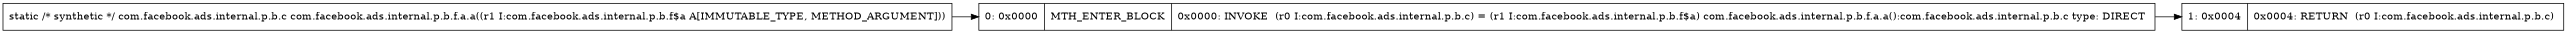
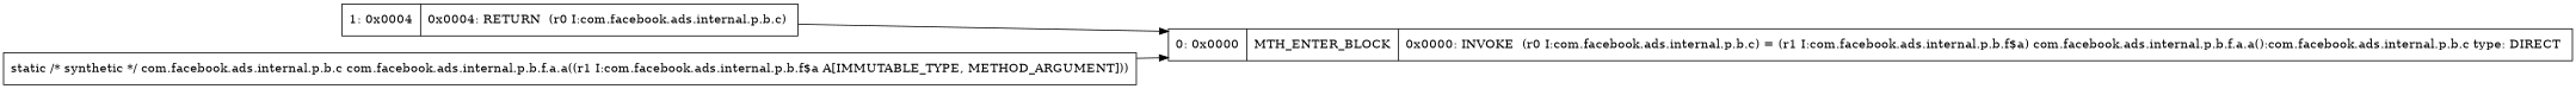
  digraph {
    rankdir=LR
    node [shape=record]
    n1 [label="{0\:\ 0x0000|MTH_ENTER_BLOCK\l|0x0000: INVOKE  (r0 I:com.facebook.ads.internal.p.b.c) = (r1 I:com.facebook.ads.internal.p.b.f$a) com.facebook.ads.internal.p.b.f.a.a():com.facebook.ads.internal.p.b.c type: DIRECT \l}"]
    n2 [label="{1\:\ 0x0004|0x0004: RETURN  (r0 I:com.facebook.ads.internal.p.b.c) \l}"]
    n3 [label="{static \/* synthetic *\/ com.facebook.ads.internal.p.b.c com.facebook.ads.internal.p.b.f.a.a((r1 I:com.facebook.ads.internal.p.b.f$a A[IMMUTABLE_TYPE, METHOD_ARGUMENT])) }"]
-   n1 -> n2
+   n2 -> n1
    n3 -> n1
  }
